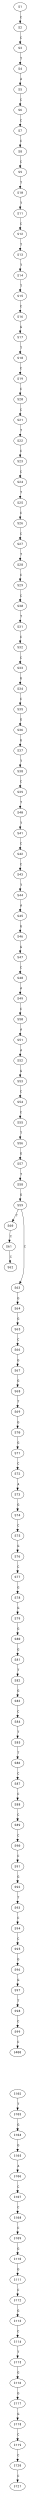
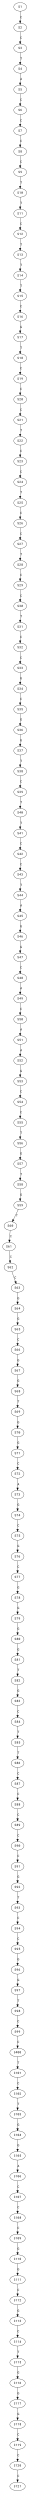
  strict digraph {
    fontname="Roboto Mono"
    node [fontname="Roboto Mono"]
    edge [fontname="Roboto Mono"]
    S1
    S2
    S3
    S4
    S5
    S6
    S7
    S8
    S9
    S10
    S11
    S12
    S13
    S14
    S15
    S16
    S17
    S18
    S19
    S20
    S21
    S22
    S23
    S24
    S25
    S26
    S27
    S28
    S29
    S30
    S31
    S32
    S33
    S34
    S35
    S36
    S37
    S38
    S39
    S40
    S41
    S42
    S43
    S44
    S45
    S46
    S47
    S48
    S49
    S50
    S51
    S52
    S53
    S54
    S55
    S56
    S57
    S58
    S59
    S60
    S61
    S62
    S63
    S64
    S65
    S66
    S67
    S68
    S69
    S70
    S71
    S72
    S73
    S74
    S75
    S76
    S77
    S78
    S79
    S80
    S81
    S82
    S83
    S84
    S85
    S86
    S87
    S88
    S89
    S90
    S91
    S92
    S93
    S94
    S95
    S96
    S97
    S98
    S99
    n100 [label=S400]
+   S101
    S102
    S103
    S104
    S105
    S106
    S107
    S108
    S109
    S110
    S111
    S112
    S113
    S114
    S115
    S116
    S117
    S118
    S119
    S120
    S121
    S1 -> S2 [label=C]
    S2 -> S3 [label=C]
    S3 -> S4 [label=T]
    S4 -> S5 [label=A]
    S5 -> S6 [label=C]
    S6 -> S7 [label=C]
    S7 -> S8 [label=C]
    S8 -> S9 [label=C]
    S9 -> S10 [label=T]
    S10 -> S11 [label=T]
    S11 -> S12 [label=C]
    S12 -> S13 [label=T]
    S13 -> S14 [label=T]
    S14 -> S15 [label=T]
    S15 -> S16 [label=C]
    S16 -> S17 [label=G]
    S17 -> S18 [label=T]
    S18 -> S19 [label=C]
    S19 -> S20 [label=C]
    S20 -> S21 [label=C]
    S21 -> S22 [label=T]
    S22 -> S23 [label=C]
    S23 -> S24 [label=C]
    S24 -> S25 [label=T]
    S25 -> S26 [label=C]
    S26 -> S27 [label=C]
    S27 -> S28 [label=T]
    S28 -> S29 [label=C]
    S29 -> S30 [label=C]
    S30 -> S31 [label=T]
    S31 -> S32 [label=C]
    S32 -> S33 [label=C]
    S33 -> S34 [label=G]
    S34 -> S35 [label=C]
    S35 -> S36 [label=G]
    S36 -> S37 [label=G]
    S37 -> S38 [label=T]
    S38 -> S39 [label=C]
    S39 -> S40 [label=T]
    S40 -> S41 [label=T]
    S41 -> S42 [label=C]
    S42 -> S43 [label=C]
    S43 -> S44 [label=T]
    S44 -> S45 [label=A]
    S45 -> S46 [label=G]
    S46 -> S47 [label=G]
    S47 -> S48 [label=C]
    S48 -> S49 [label=A]
    S49 -> S50 [label=C]
    S50 -> S51 [label=A]
    S51 -> S52 [label=A]
    S52 -> S53 [label=G]
    S53 -> S54 [label=C]
    S54 -> S55 [label=C]
    S55 -> S56 [label=T]
    S56 -> S57 [label=G]
    S57 -> S58 [label=T]
    S58 -> S59 [label=G]
    S59 -> S60 [label=T]
    S60 -> S61 [label=C]
    S61 -> S62 [label=C]
-   S59 -> S63 [label=C]
+   S62 -> S63 [label=C]
    S63 -> S64 [label=G]
    S64 -> S65 [label=G]
    S65 -> S66 [label=C]
    S66 -> S67 [label=G]
    S67 -> S68 [label=G]
    S68 -> S69 [label=T]
    S69 -> S70 [label=G]
    S70 -> S71 [label=G]
    S71 -> S72 [label=C]
    S72 -> S73 [label=A]
    S73 -> S74 [label=G]
    S74 -> S75 [label=C]
    S75 -> S76 [label=G]
    S76 -> S77 [label=C]
    S77 -> S78 [label=G]
    S78 -> S79 [label=G]
    S79 -> S80 [label=G]
    S80 -> S81 [label=G]
    S81 -> S82 [label=T]
    S82 -> S83 [label=G]
    S83 -> S84 [label=C]
    S84 -> S85 [label=T]
    S85 -> S86 [label=T]
    S86 -> S87 [label=C]
    S87 -> S88 [label=C]
    S88 -> S89 [label=C]
    S89 -> S90 [label=C]
    S90 -> S91 [label=C]
    S91 -> S92 [label=G]
    S92 -> S93 [label=T]
    S93 -> S94 [label=C]
    S94 -> S95 [label=C]
    S95 -> S96 [label=G]
    S96 -> S97 [label=G]
    S97 -> S98 [label=T]
    S98 -> S99 [label=C]
    S99 -> n100 [label=C]
+   n100 -> S101 [label=T]
+   S101 -> S102 [label=C]
    S102 -> S103 [label=T]
    S103 -> S104 [label=G]
    S104 -> S105 [label=G]
    S105 -> S106 [label=A]
    S106 -> S107 [label=C]
    S107 -> S108 [label=C]
    S108 -> S109 [label=C]
    S109 -> S110 [label=G]
    S110 -> S111 [label=G]
    S111 -> S112 [label=C]
    S112 -> S113 [label=G]
    S113 -> S114 [label=C]
    S114 -> S115 [label=T]
    S115 -> S116 [label=G]
    S116 -> S117 [label=G]
    S117 -> S118 [label=G]
    S118 -> S119 [label=C]
    S119 -> S120 [label=C]
    S120 -> S121 [label=C]
  }
